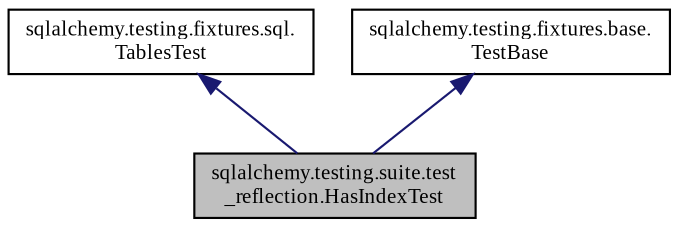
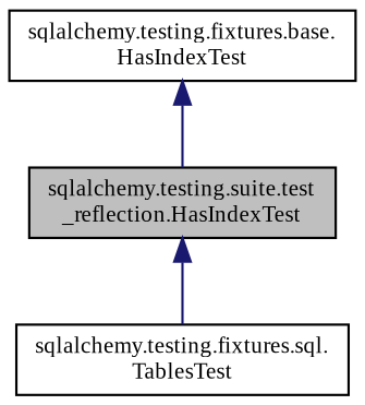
  digraph {
    fontname="Liberation Serif"
    node [color=black fillcolor=white fontname="Liberation Serif" fontsize=10 shape=record style=filled]
    edge [color=midnightblue dir=back fontname="Liberation Serif" fontsize=10 labelfontname=Helvetica labelfontsize=10 style=solid]
    n1 [fillcolor=grey75 fontcolor=black height=0.2 label="sqlalchemy.testing.suite.test\l_reflection.HasIndexTest" width=0.4]
    n2 [height=0.2 label="sqlalchemy.testing.fixtures.sql.\lTablesTest" width=0.4]
-   n3 [height=0.2 label="sqlalchemy.testing.fixtures.base.\lTestBase" width=0.4]
-   n2 -> n1
+   n3 [height=0.2 label="sqlalchemy.testing.fixtures.base.\lHasIndexTest" width=0.4]
+   n1 -> n2
    n3 -> n1
  }
